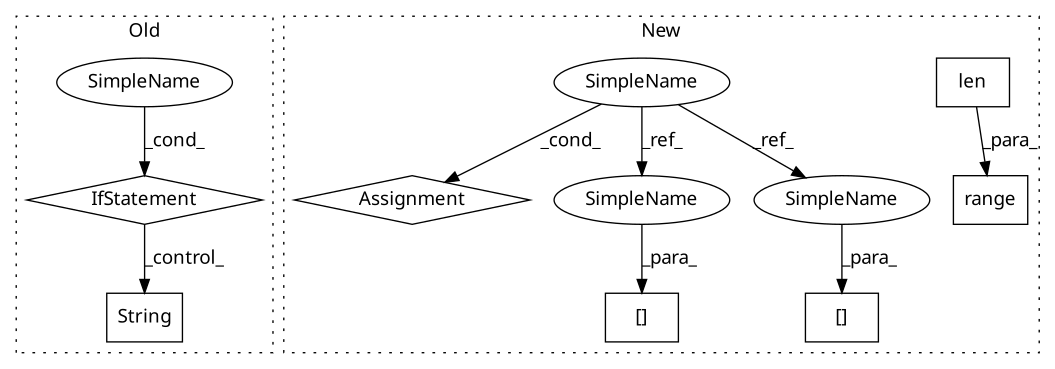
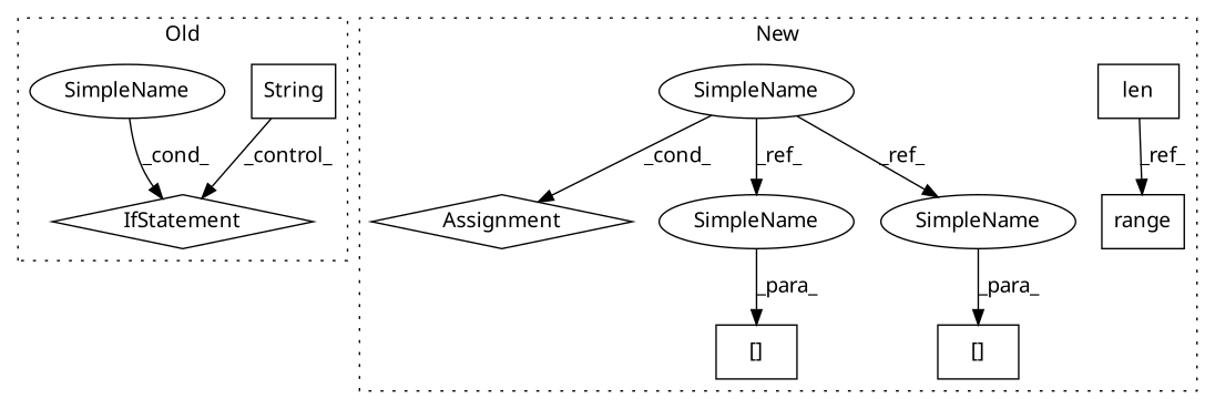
  digraph {
    fontname="Noto Sans"
    node [a=42 fontname="Noto Sans" l=2 shape=box]
    edge [fontname="Noto Sans"]
    n1 [a=32 l="7,1" label=String s="6717,6726"]
    n2 [a=25 l=29 label=IfStatement s=6791 shape=diamond]
    n3 [l=5 label=SimpleName s=6815 shape=ellipse]
    n4 [a=32 l="6,1" label=range s="6867,6890"]
    n5 [a=32 l="4,1" label=len s="6873,6889"]
    n6 [a=70 l="57,2" label=Assignment s="6801,6891" shape=diamond]
    n7 [a=2 l="13,1" label="[]" s="6912,6927"]
    n8 [label=SimpleName s=6862 shape=ellipse]
    n9 [a=2 l="13,1" label="[]" s="6951,6966"]
    n10 [label=SimpleName s=6925 shape=ellipse]
    n11 [label=SimpleName s=6964 shape=ellipse]
    subgraph cluster_1 {
      label=Old
      style=dotted
      n1
      n2
      n3
    }
    subgraph cluster_2 {
      label=New
      style=dotted
      n4
      n5
      n6
      n7
      n8
      n9
      n10
      n11
    }
-   n2 -> n1 [label=_control_]
+   n1 -> n2 [label=_control_]
    n3 -> n2 [label=_cond_]
-   n5 -> n4 [label=_para_]
+   n5 -> n4 [label=_ref_]
    n8 -> n6 [label=_cond_]
    n8 -> n10 [label=_ref_]
    n8 -> n11 [label=_ref_]
    n10 -> n7 [label=_para_]
    n11 -> n9 [label=_para_]
  }
